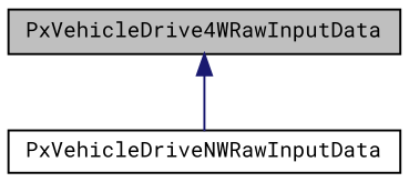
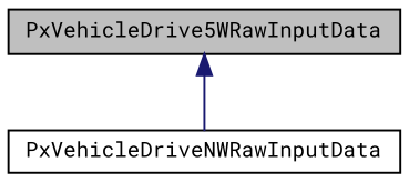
  digraph {
    fontname="Roboto Mono"
    node [color=black fontname="Roboto Mono" fontsize=10 shape=record style=filled]
-   n1 [fillcolor=grey75 fontcolor=black height=0.2 label=PxVehicleDrive4WRawInputData width=0.4]
+   n1 [fillcolor=grey75 fontcolor=black height=0.2 label=PxVehicleDrive5WRawInputData width=0.4]
    n2 [fillcolor=white height=0.2 label=PxVehicleDriveNWRawInputData width=0.4]
    n1 -> n2 [color=midnightblue dir=back fontname="Roboto Mono" fontsize=10 labelfontname=Helvetica labelfontsize=10 style=solid]
  }
